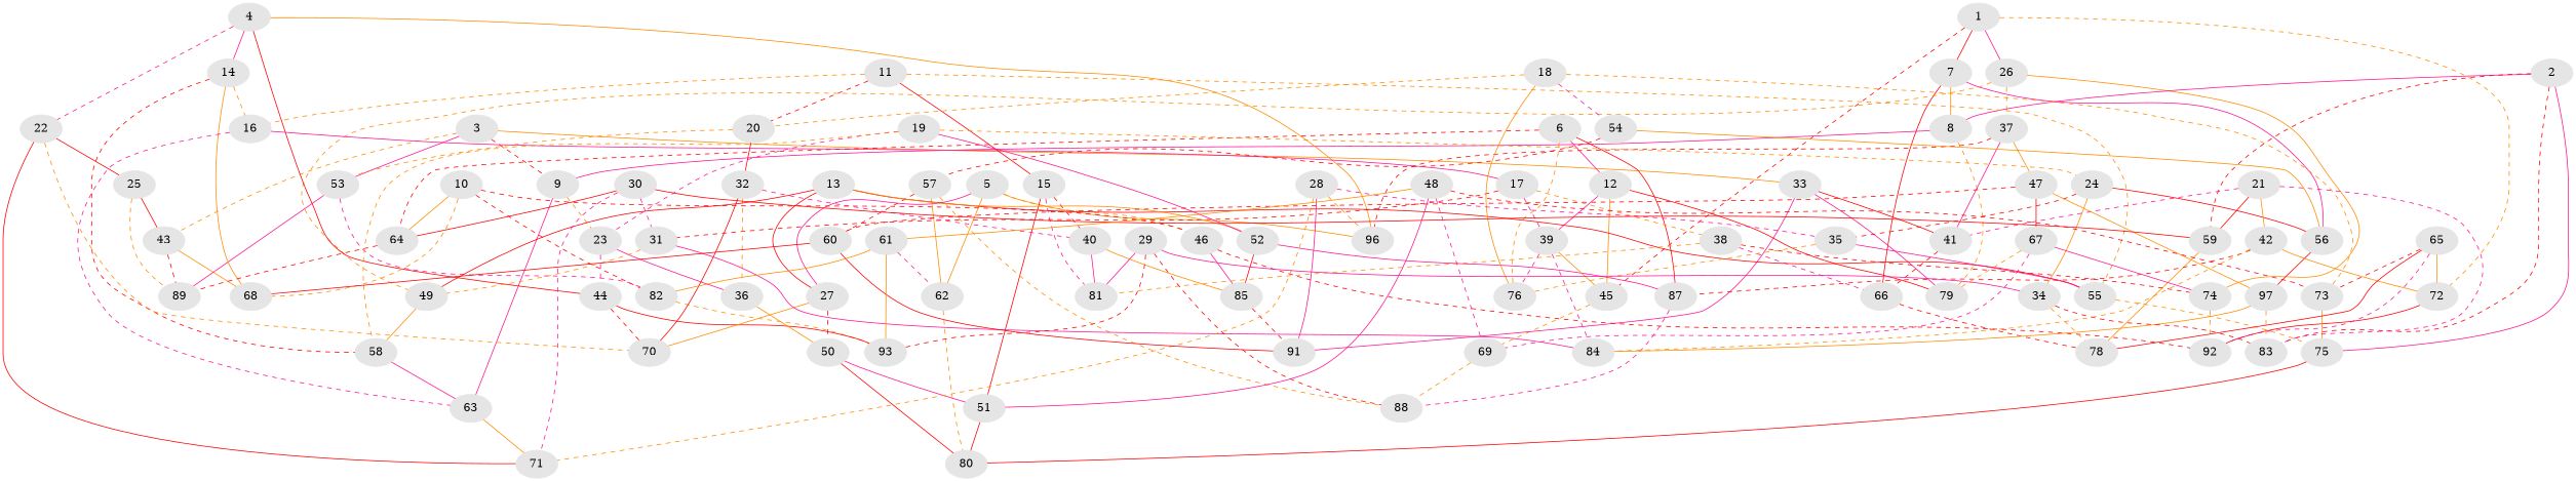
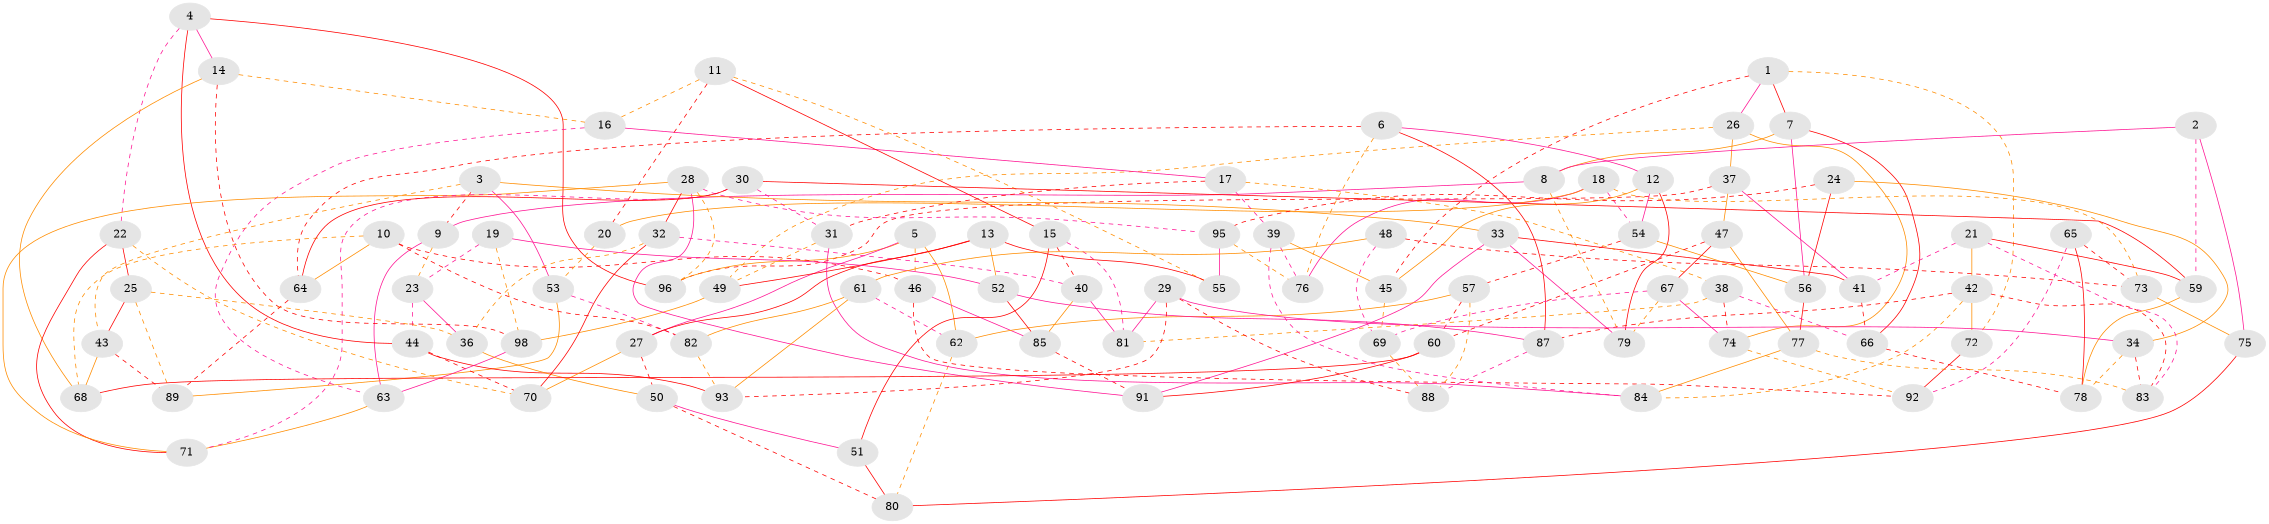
  graph {
    node [color=gray90 style=filled]
    edge [color=darkorange style=solid]
    1
    7
    26
    45
    72
    8
    56
    66
    49
    37
    74
    69
    92
    2
    59
    75
    83
    9
    79
    78
    80
    3
    33
    43
    53
    23
    63
    41
    91
    68
    89
    82
    4
    14
    22
    44
    n37 [label=96]
    16
-   58
+   58 [label=98]
    25
    70
    71
    n43 [label=93]
    5
    27
    46
    62
    50
    85
    6
    12
    64
    76
    87
    54
    88
-   77 [label=97]
+   77
    36
    10
    11
    15
    20
    55
    40
    51
    81
    17
    32
    57
    13
    52
    31
    38
    39
    84
    18
    73
    19
    24
    34
-   35
+   35 [label=95]
    21
    42
    47
    28
    29
    30
    60
    67
    48
    61
    65
    1 -- 7 [color=red]
    1 -- 26 [color=deeppink]
    1 -- 45 [color=red style=dashed]
    1 -- 72 [style=dashed]
    7 -- 8
    7 -- 56 [color=deeppink]
    7 -- 66 [color=red]
    26 -- 49 [style=dashed]
-   26 -- 37 [style=dashed]
+   26 -- 37
    26 -- 74
    45 -- 69 [style=dashed]
    72 -- 92 [color=red]
    8 -- 9 [color=deeppink]
    8 -- 79 [style=dashed]
    56 -- 77 [color=red]
    66 -- 78 [color=red style=dashed]
    49 -- 58
    37 -- 41 [color=deeppink]
    37 -- n37 [color=red style=dashed]
    37 -- 47
    74 -- 92 [style=dashed]
    69 -- 88 [style=dashed]
    2 -- 8 [color=deeppink]
-   2 -- 59 [color=red style=dashed]
+   2 -- 59 [color=deeppink style=dashed]
    2 -- 75 [color=deeppink]
-   2 -- 83 [color=red style=dashed]
+   42 -- 83 [color=red style=dashed]
    59 -- 78
    75 -- 80 [color=red]
    9 -- 23 [style=dashed]
    9 -- 63 [color=deeppink]
    3 -- 9 [color=red style=dashed]
    3 -- 33
    3 -- 43 [style=dashed]
    3 -- 53 [color=deeppink]
    33 -- 79 [color=deeppink]
    33 -- 41 [color=red]
    33 -- 91 [color=deeppink]
    43 -- 68
    43 -- 89 [color=red style=dashed]
-   53 -- 89 [color=deeppink]
+   53 -- 89
    53 -- 82 [color=deeppink style=dashed]
    23 -- 44 [color=deeppink style=dashed]
    23 -- 36 [color=deeppink]
    63 -- 71
    41 -- 66 [color=red style=dashed]
    82 -- n43 [style=dashed]
    4 -- 14 [color=deeppink]
    4 -- 22 [color=deeppink style=dashed]
    4 -- 44 [color=red]
-   4 -- n37
+   4 -- n37 [color=red]
    14 -- 68
    14 -- 16 [style=dashed]
    14 -- 58 [color=red style=dashed]
    22 -- 25 [color=red]
    22 -- 70 [style=dashed]
    22 -- 71 [color=red]
    44 -- 70 [color=red style=dashed]
    44 -- n43 [color=red]
    16 -- 63 [color=deeppink style=dashed]
    16 -- 17 [color=deeppink]
    58 -- 63 [color=deeppink]
    25 -- 43 [color=red]
    25 -- 89 [style=dashed]
+   25 -- 36 [style=dashed]
    5 -- n37
    5 -- 27 [color=deeppink]
    5 -- 46 [style=dashed]
    5 -- 62
    27 -- 70
    27 -- 50 [color=red style=dashed]
    46 -- 92 [color=red style=dashed]
    46 -- 85 [color=deeppink]
    62 -- 80 [style=dashed]
-   50 -- 80 [color=red]
+   50 -- 80 [color=red style=dashed]
    50 -- 51 [color=deeppink]
    85 -- 91 [color=red style=dashed]
    6 -- 12 [color=deeppink]
    6 -- 64 [color=red style=dashed]
    6 -- 76 [style=dashed]
    6 -- 87 [color=red]
    12 -- 45
    12 -- 79 [color=red]
-   12 -- 39 [color=deeppink]
+   12 -- 54 [color=deeppink]
    64 -- 89 [color=red style=dashed]
    87 -- 88 [color=deeppink style=dashed]
    54 -- 56
    54 -- 57 [color=red style=dashed]
    77 -- 83 [style=dashed]
    77 -- 84
    36 -- 50
    10 -- 68 [style=dashed]
    10 -- 82 [color=red style=dashed]
    10 -- 46 [color=red style=dashed]
    10 -- 64
    11 -- 16 [style=dashed]
    11 -- 15 [color=red]
    11 -- 20 [color=red style=dashed]
    11 -- 55 [style=dashed]
    15 -- 40 [color=red style=dashed]
    15 -- 51 [color=red]
    15 -- 81 [color=deeppink style=dashed]
    20 -- 53 [style=dashed]
-   20 -- 32 [color=red]
-   55 -- 75 [style=dashed]
+   28 -- 32 [color=red]
    40 -- 85
    40 -- 81 [color=deeppink]
    51 -- 80 [color=red]
    17 -- 31 [color=red style=dashed]
    17 -- 38 [style=dashed]
    17 -- 39 [color=deeppink style=dashed]
    32 -- 70 [color=red]
    32 -- 36 [style=dashed]
    32 -- 40 [color=deeppink style=dashed]
    57 -- 62
    57 -- 88 [style=dashed]
    57 -- 60 [color=red style=dashed]
    13 -- 49 [color=red]
    13 -- 27 [color=red]
    13 -- 55 [color=red]
    13 -- 52
    52 -- 85 [color=red]
    52 -- 87 [color=deeppink]
    31 -- 49 [style=dashed]
    31 -- 84 [color=deeppink]
    38 -- 66 [color=deeppink style=dashed]
    38 -- 74 [color=red style=dashed]
    38 -- 81 [style=dashed]
    39 -- 45
    39 -- 76 [color=deeppink style=dashed]
    39 -- 84 [color=deeppink style=dashed]
-   18 -- 76
+   18 -- 76 [color=deeppink]
    18 -- 54 [color=deeppink style=dashed]
-   18 -- 20 [style=dashed]
+   18 -- 20
    18 -- 73 [style=dashed]
    73 -- 75
    19 -- 23 [color=deeppink style=dashed]
    19 -- 58 [style=dashed]
    19 -- 52 [color=deeppink]
-   19 -- 24 [style=dashed]
    24 -- 56 [color=red]
    24 -- 34
    24 -- 35 [color=red style=dashed]
    34 -- 83 [color=red style=dashed]
    34 -- 78 [style=dashed]
    35 -- 76 [style=dashed]
    35 -- 55 [color=deeppink]
    21 -- 59 [color=red]
    21 -- 83 [color=deeppink style=dashed]
    21 -- 41 [color=deeppink style=dashed]
    21 -- 42
    42 -- 72
    42 -- 87 [color=red style=dashed]
    42 -- 84 [style=dashed]
    47 -- 77
    47 -- 60 [color=red style=dashed]
    47 -- 67 [color=red]
    28 -- 91 [color=deeppink]
    28 -- n37 [style=dashed]
-   28 -- 71 [style=dashed]
+   28 -- 71
    28 -- 35 [color=deeppink style=dashed]
    29 -- n43 [color=red style=dashed]
    29 -- 88 [color=red style=dashed]
    29 -- 81 [color=deeppink]
    29 -- 34 [color=deeppink]
    30 -- 59 [color=red]
    30 -- 71 [color=deeppink style=dashed]
    30 -- 64 [color=red]
    30 -- 31 [color=deeppink style=dashed]
    60 -- 91 [color=red]
    60 -- 68 [color=red]
    67 -- 74 [color=deeppink]
    67 -- 69 [color=deeppink style=dashed]
    67 -- 79 [style=dashed]
    48 -- 69 [color=deeppink style=dashed]
-   48 -- 51 [color=deeppink]
    48 -- 73 [color=red style=dashed]
    48 -- 61
    61 -- 82
    61 -- n43
    61 -- 62 [color=deeppink style=dashed]
-   65 -- 72
    65 -- 92 [color=deeppink style=dashed]
    65 -- 78 [color=red]
    65 -- 73 [color=red style=dashed]
  }
